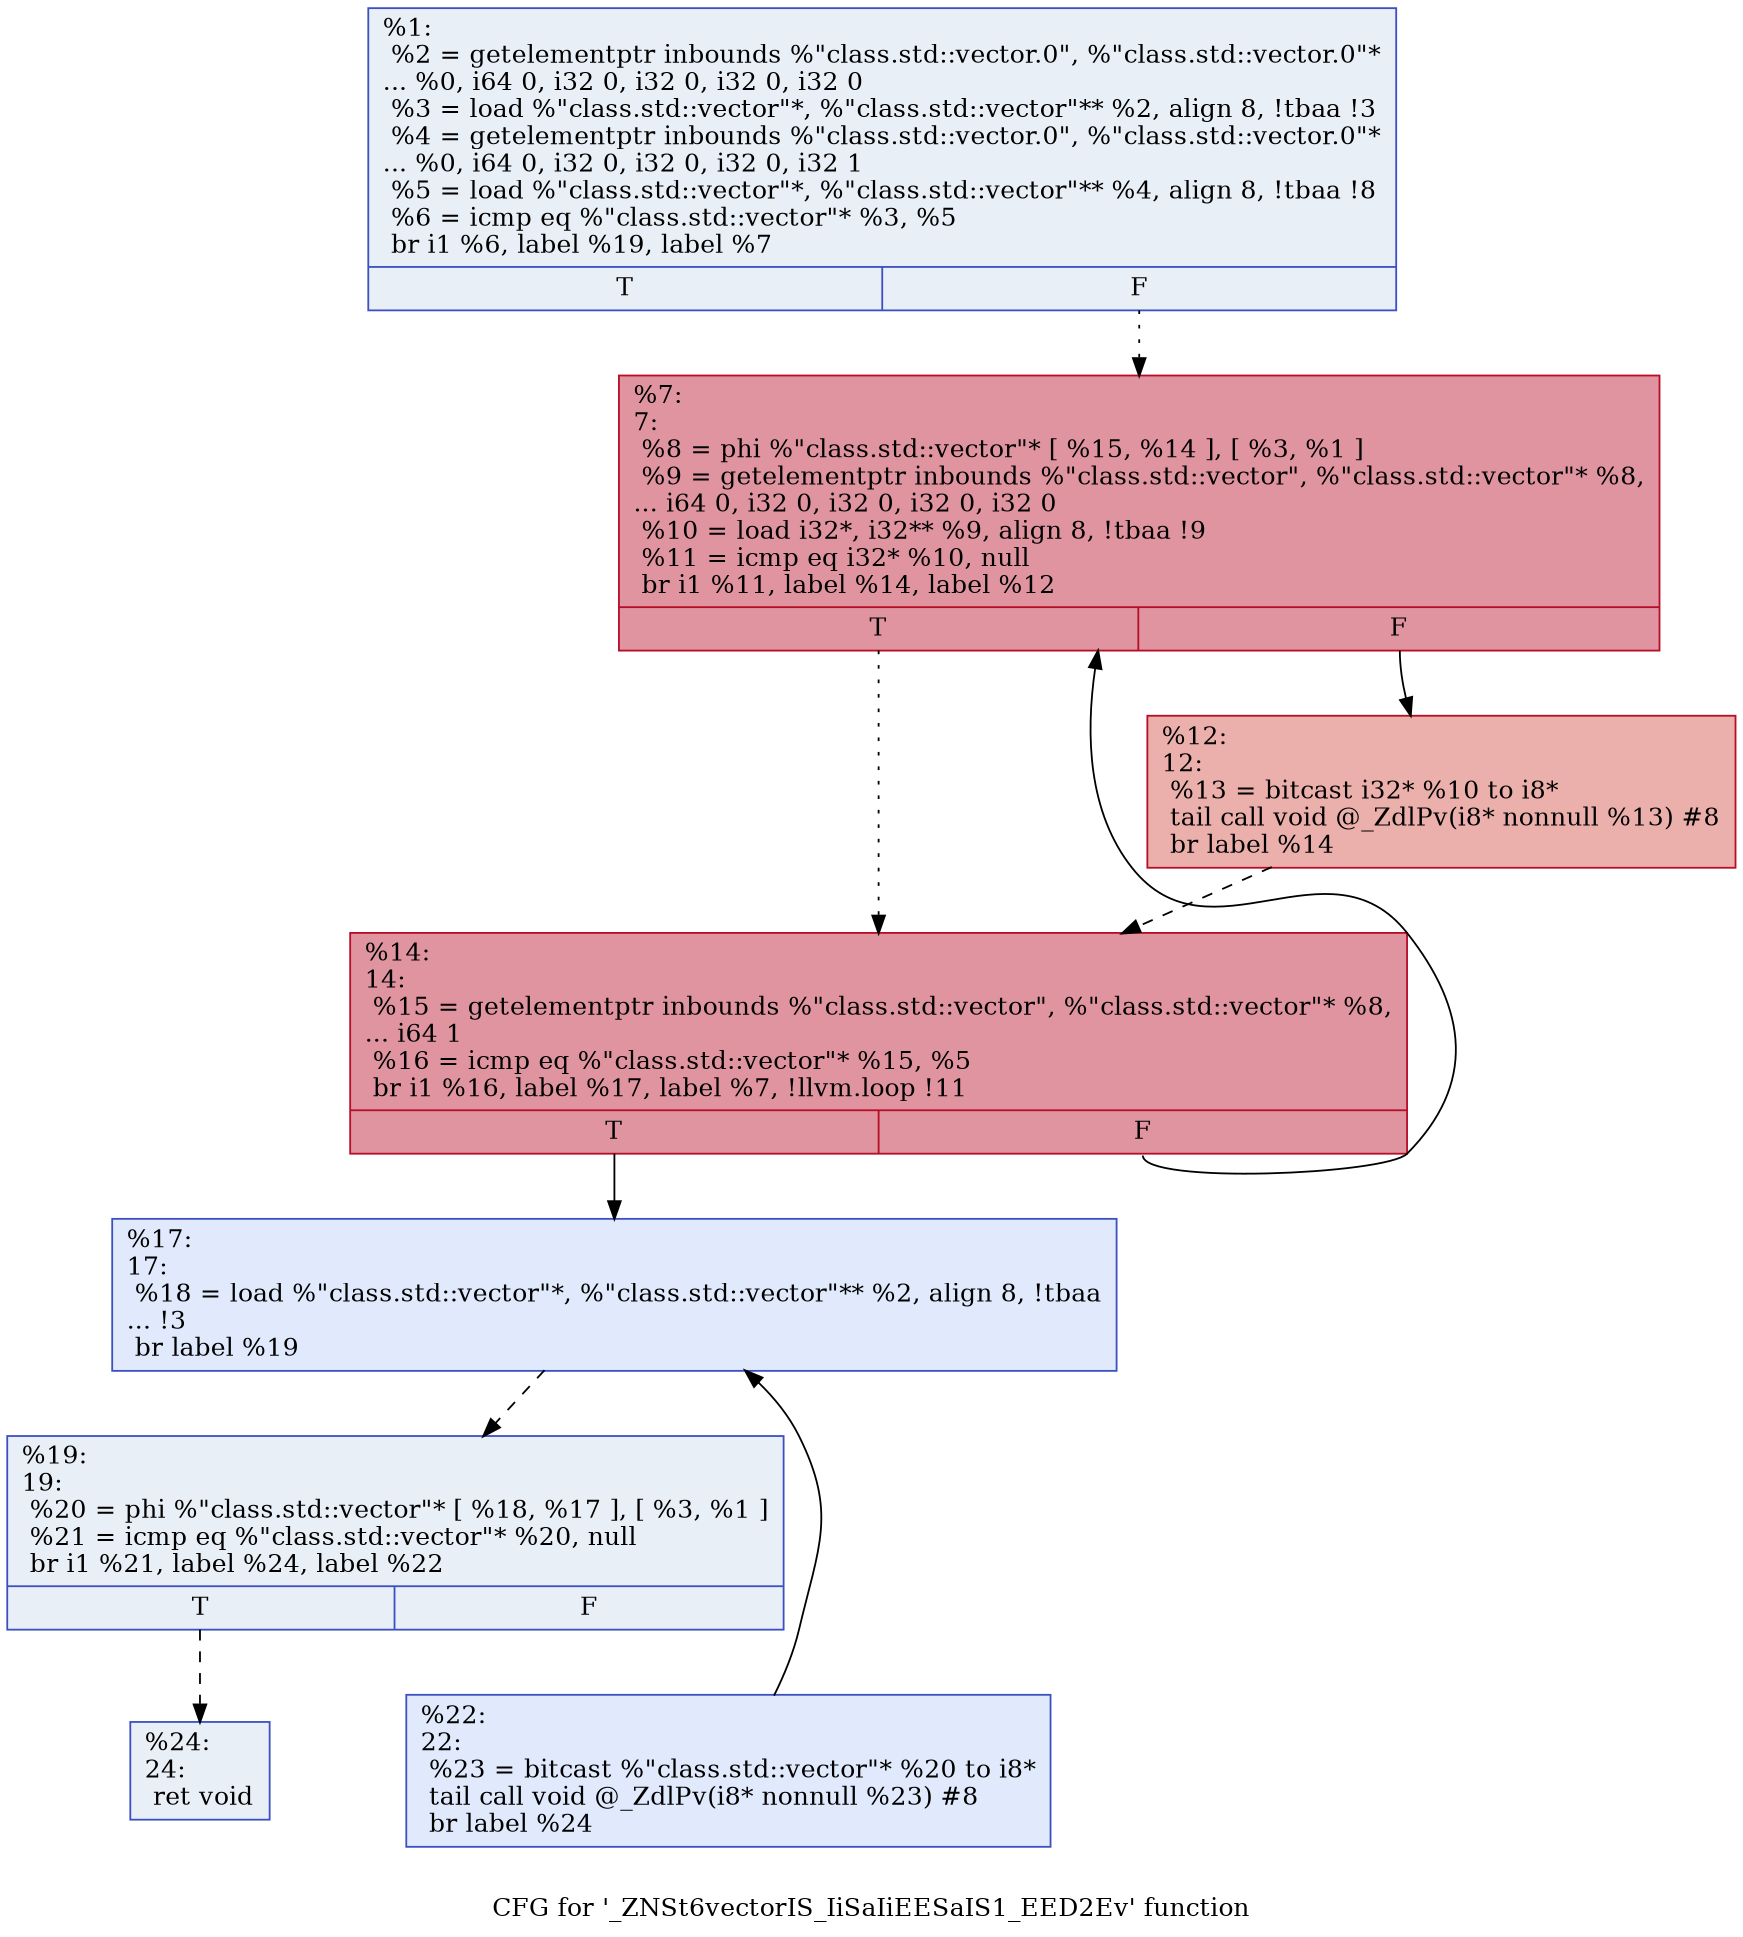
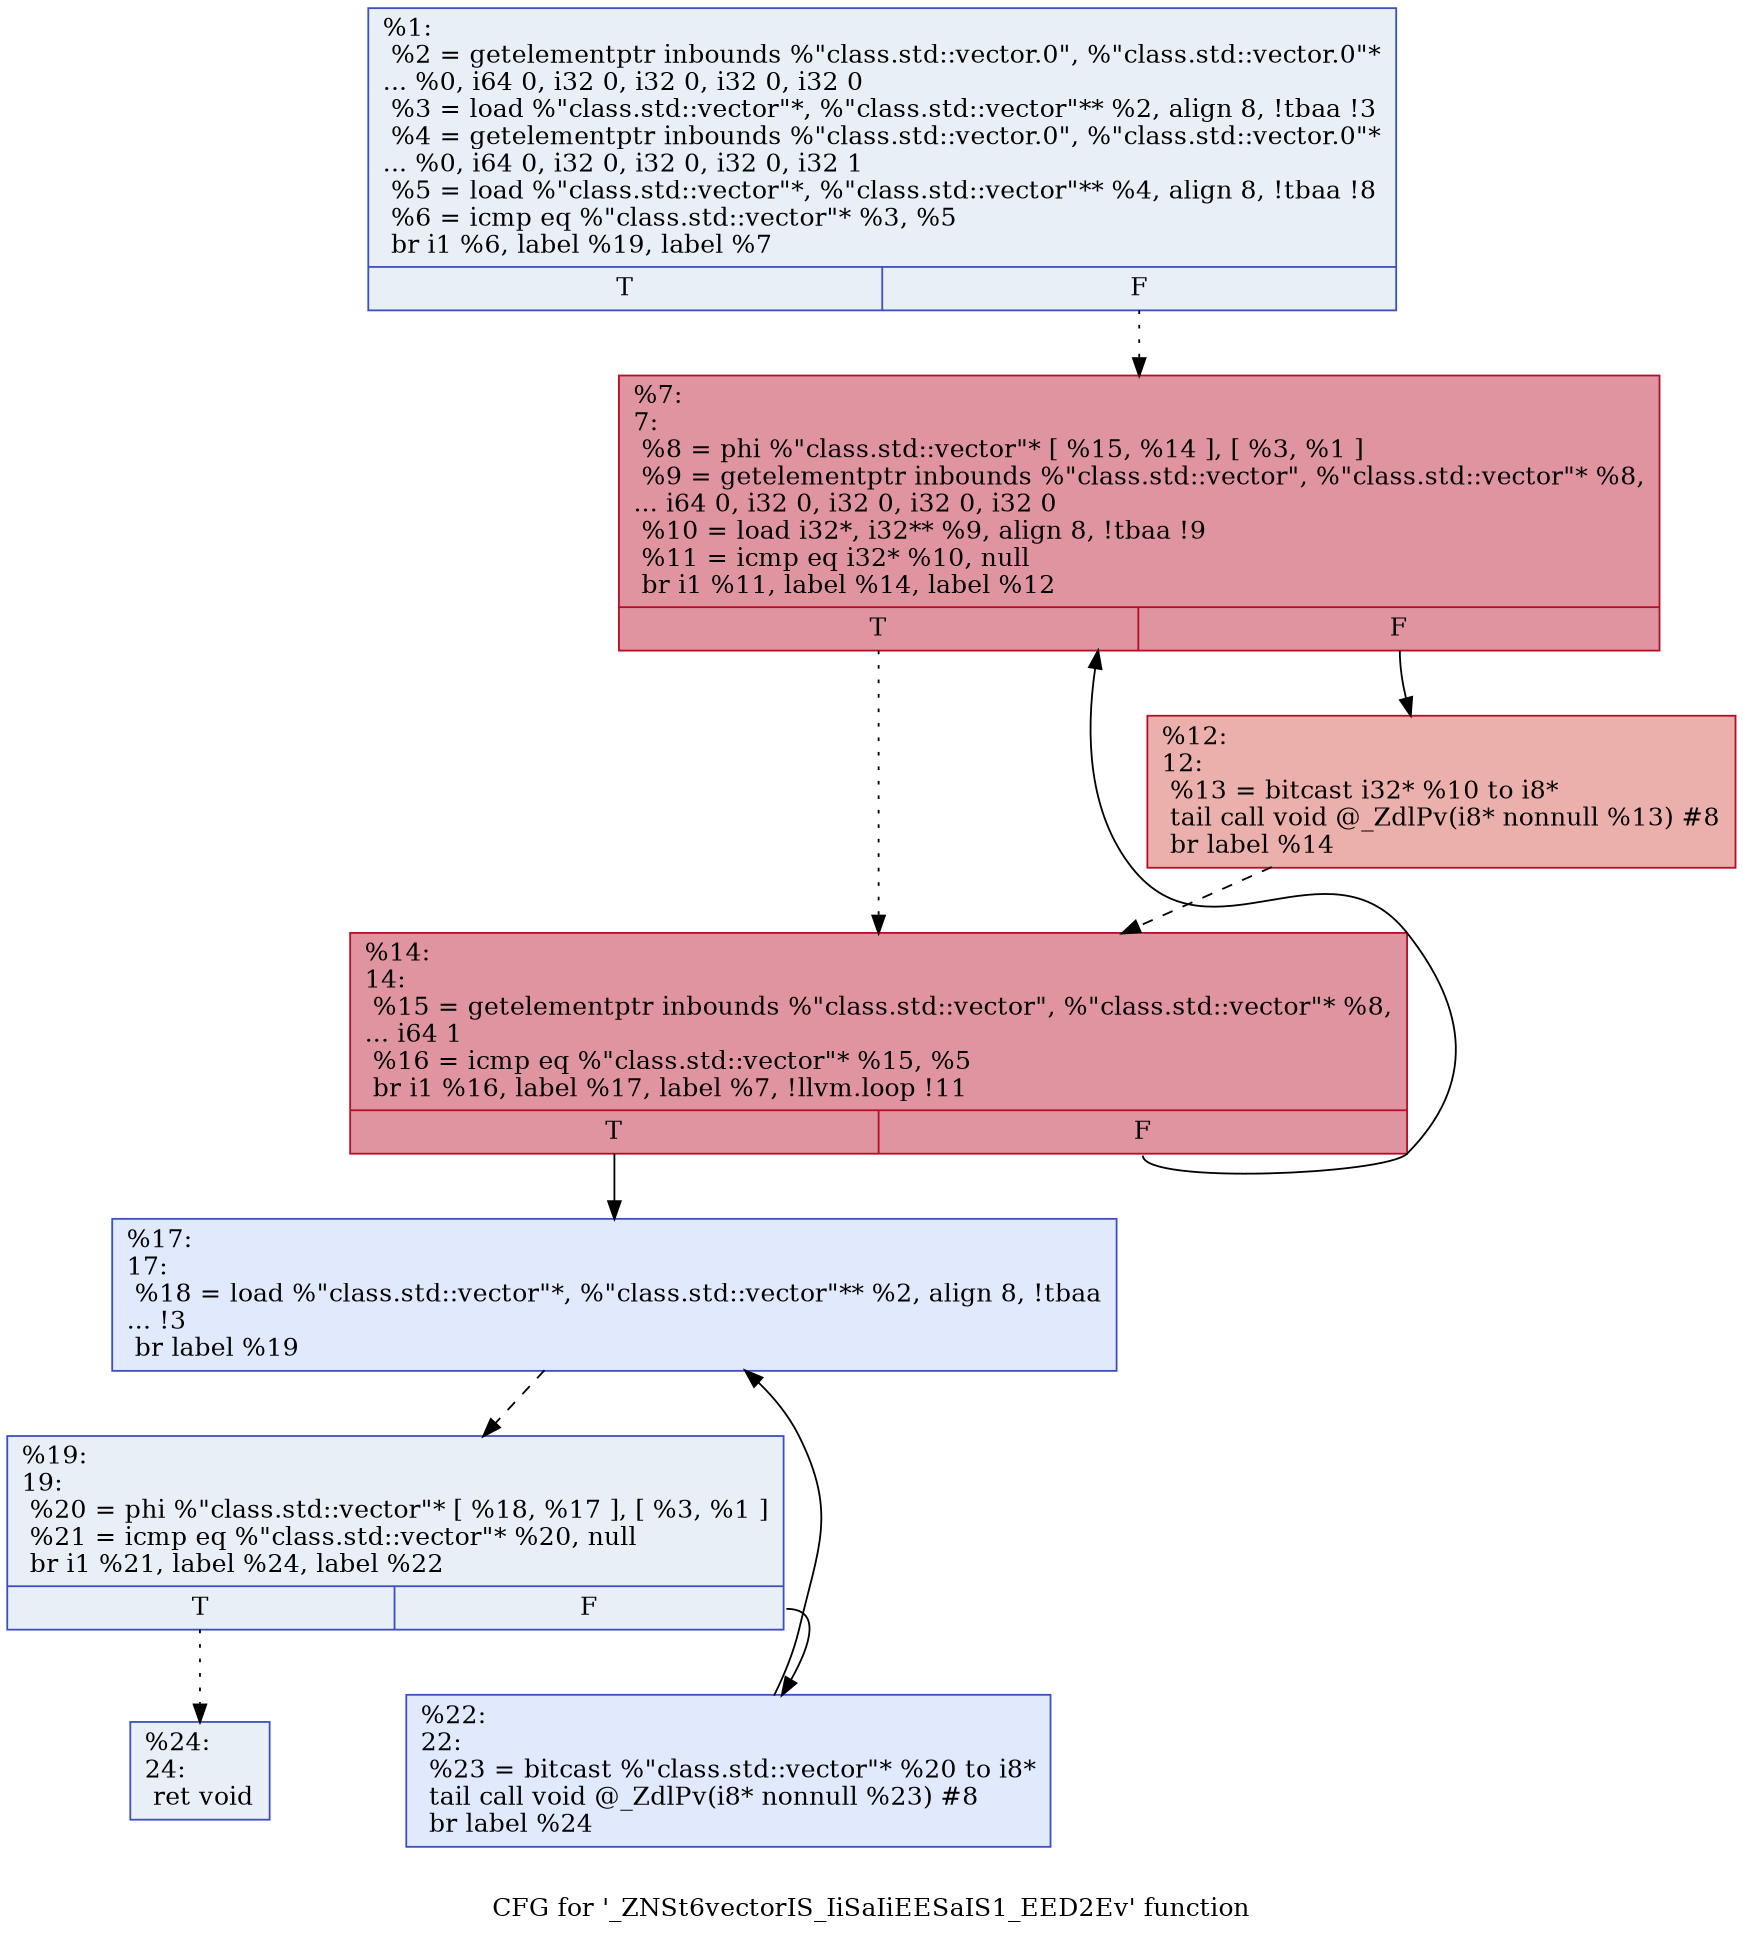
  digraph {
    label="CFG for '_ZNSt6vectorIS_IiSaIiEESaIS1_EED2Ev' function"
    node [color="#3d50c3ff" fillcolor="#cedaeb70" shape=record style=filled]
    edge [style=solid tailport=s0]
    n1 [label="{%1:\l  %2 = getelementptr inbounds %\"class.std::vector.0\", %\"class.std::vector.0\"*\l... %0, i64 0, i32 0, i32 0, i32 0, i32 0\l  %3 = load %\"class.std::vector\"*, %\"class.std::vector\"** %2, align 8, !tbaa !3\l  %4 = getelementptr inbounds %\"class.std::vector.0\", %\"class.std::vector.0\"*\l... %0, i64 0, i32 0, i32 0, i32 0, i32 1\l  %5 = load %\"class.std::vector\"*, %\"class.std::vector\"** %4, align 8, !tbaa !8\l  %6 = icmp eq %\"class.std::vector\"* %3, %5\l  br i1 %6, label %19, label %7\l|{<s0>T|<s1>F}}"]
    n2 [color="#b70d28ff" fillcolor="#b70d2870" label="{%7:\l7:                                                \l  %8 = phi %\"class.std::vector\"* [ %15, %14 ], [ %3, %1 ]\l  %9 = getelementptr inbounds %\"class.std::vector\", %\"class.std::vector\"* %8,\l... i64 0, i32 0, i32 0, i32 0, i32 0\l  %10 = load i32*, i32** %9, align 8, !tbaa !9\l  %11 = icmp eq i32* %10, null\l  br i1 %11, label %14, label %12\l|{<s0>T|<s1>F}}"]
    n3 [label="{%19:\l19:                                               \l  %20 = phi %\"class.std::vector\"* [ %18, %17 ], [ %3, %1 ]\l  %21 = icmp eq %\"class.std::vector\"* %20, null\l  br i1 %21, label %24, label %22\l|{<s0>T|<s1>F}}"]
    n4 [label="{%24:\l24:                                               \l  ret void\l}"]
    n5 [fillcolor="#b9d0f970" label="{%22:\l22:                                               \l  %23 = bitcast %\"class.std::vector\"* %20 to i8*\l  tail call void @_ZdlPv(i8* nonnull %23) #8\l  br label %24\l}"]
    n6 [color="#b70d28ff" fillcolor="#b70d2870" label="{%14:\l14:                                               \l  %15 = getelementptr inbounds %\"class.std::vector\", %\"class.std::vector\"* %8,\l... i64 1\l  %16 = icmp eq %\"class.std::vector\"* %15, %5\l  br i1 %16, label %17, label %7, !llvm.loop !11\l|{<s0>T|<s1>F}}"]
    n7 [color="#b70d28ff" fillcolor="#d24b4070" label="{%12:\l12:                                               \l  %13 = bitcast i32* %10 to i8*\l  tail call void @_ZdlPv(i8* nonnull %13) #8\l  br label %14\l}"]
    n8 [fillcolor="#b9d0f970" label="{%17:\l17:                                               \l  %18 = load %\"class.std::vector\"*, %\"class.std::vector\"** %2, align 8, !tbaa\l... !3\l  br label %19\l}"]
    n1 -> n2 [style=dotted tailport=s1]
    n2 -> n6 [style=dotted]
    n2 -> n7 [tailport=s1]
-   n3 -> n4 [style=dashed]
+   n3 -> n4 [style=dotted]
+   n3 -> n5 [tailport=s1]
    n5 -> n8
    n6 -> n2 [tailport=s1]
    n6 -> n8
    n7 -> n6 [style=dashed]
    n8 -> n3 [style=dashed]
  }
